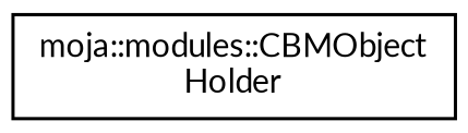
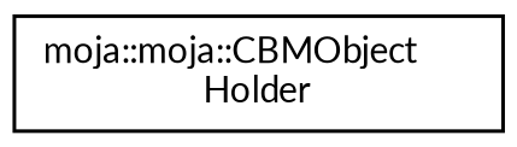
  digraph {
    rankdir=LR
    fontname=Lato
-   n1 [color=black fillcolor=white fontname=Lato fontsize=10 height=0.2 label="moja::modules::CBMObject\lHolder" shape=record style=filled width=0.4]
+   n1 [color=black fillcolor=white fontname=Lato fontsize=10 height=0.2 label="moja::moja::CBMObject\lHolder" shape=record style=filled width=0.4]
  }
